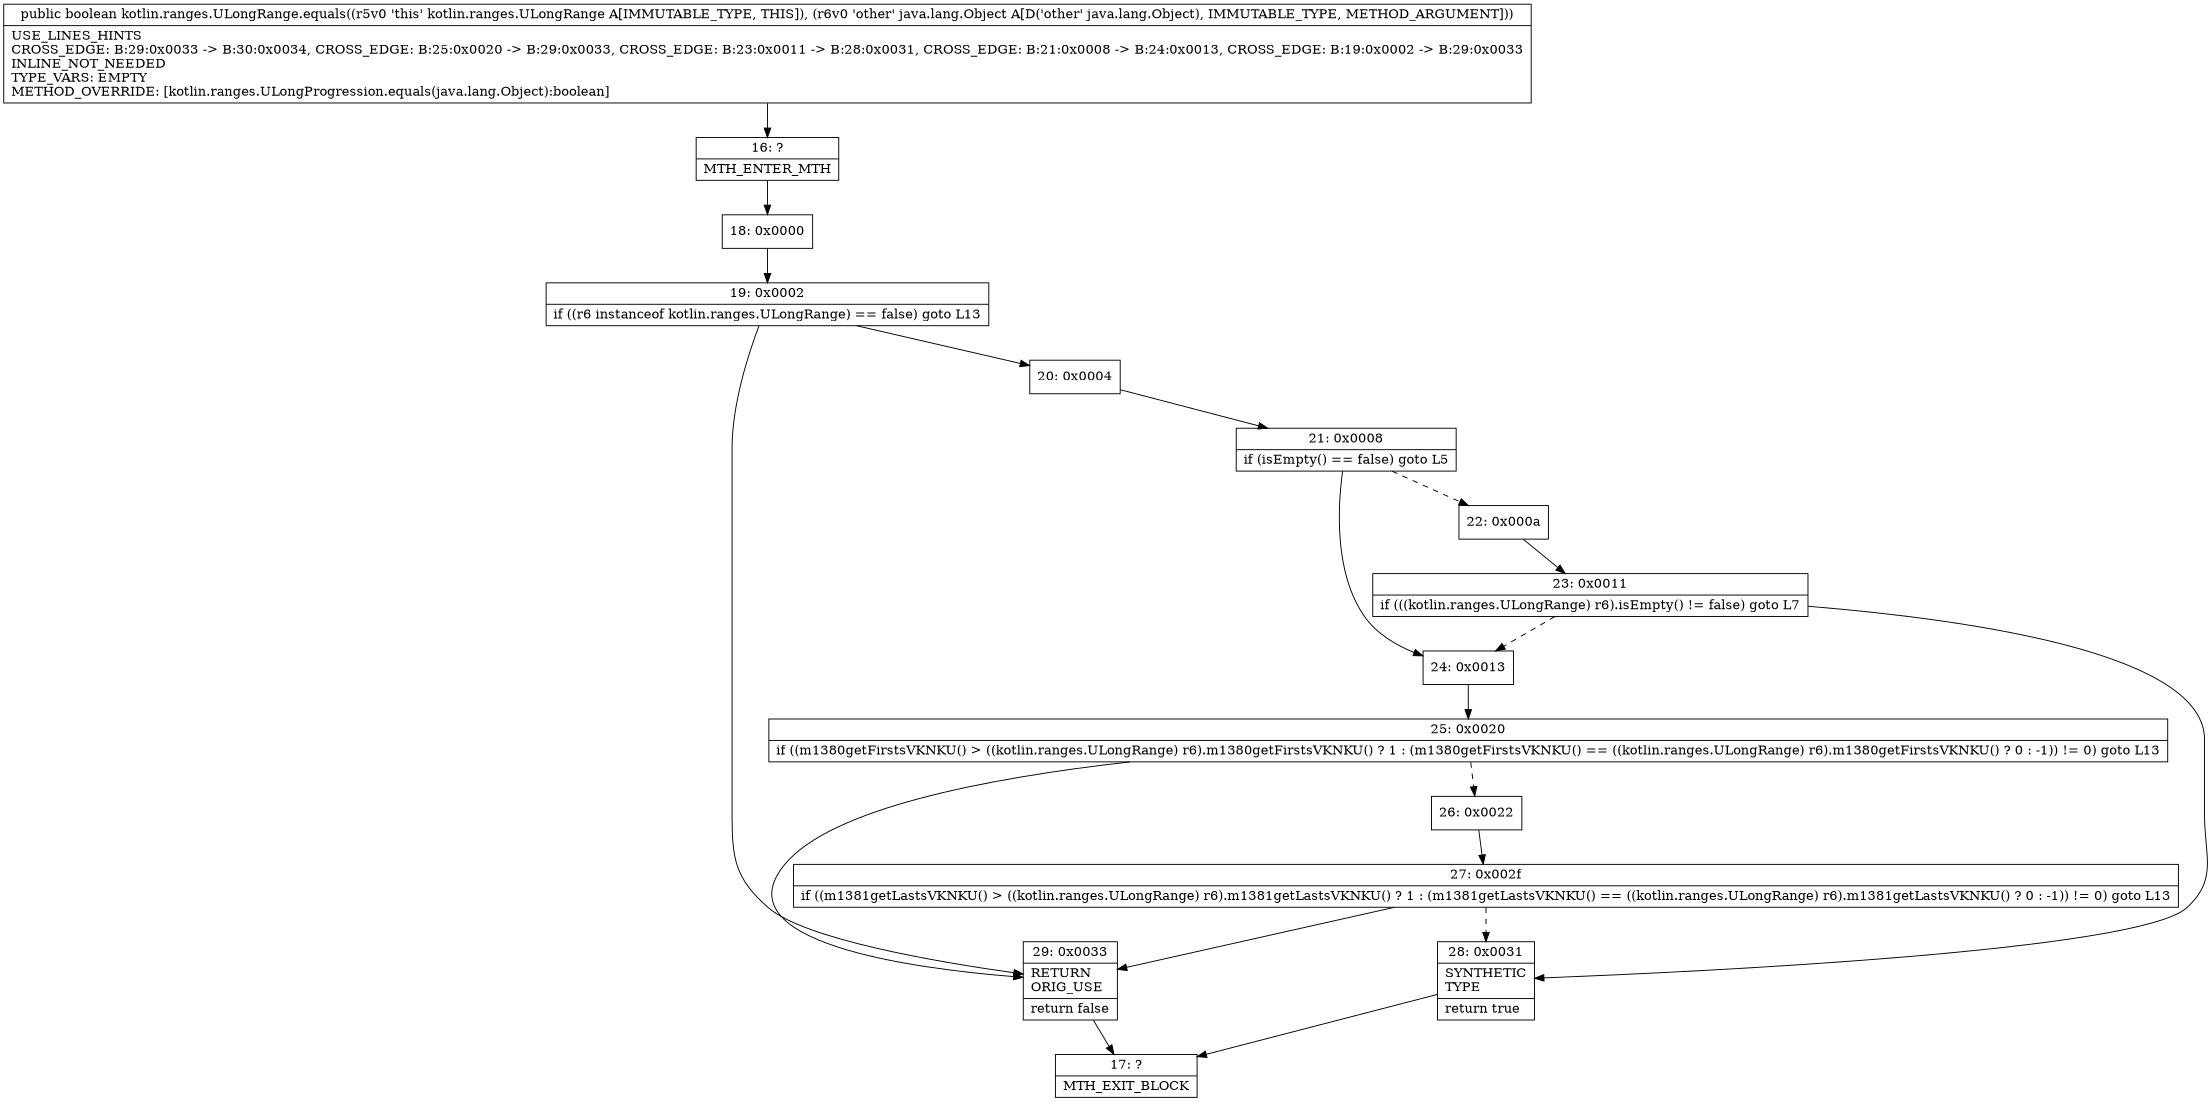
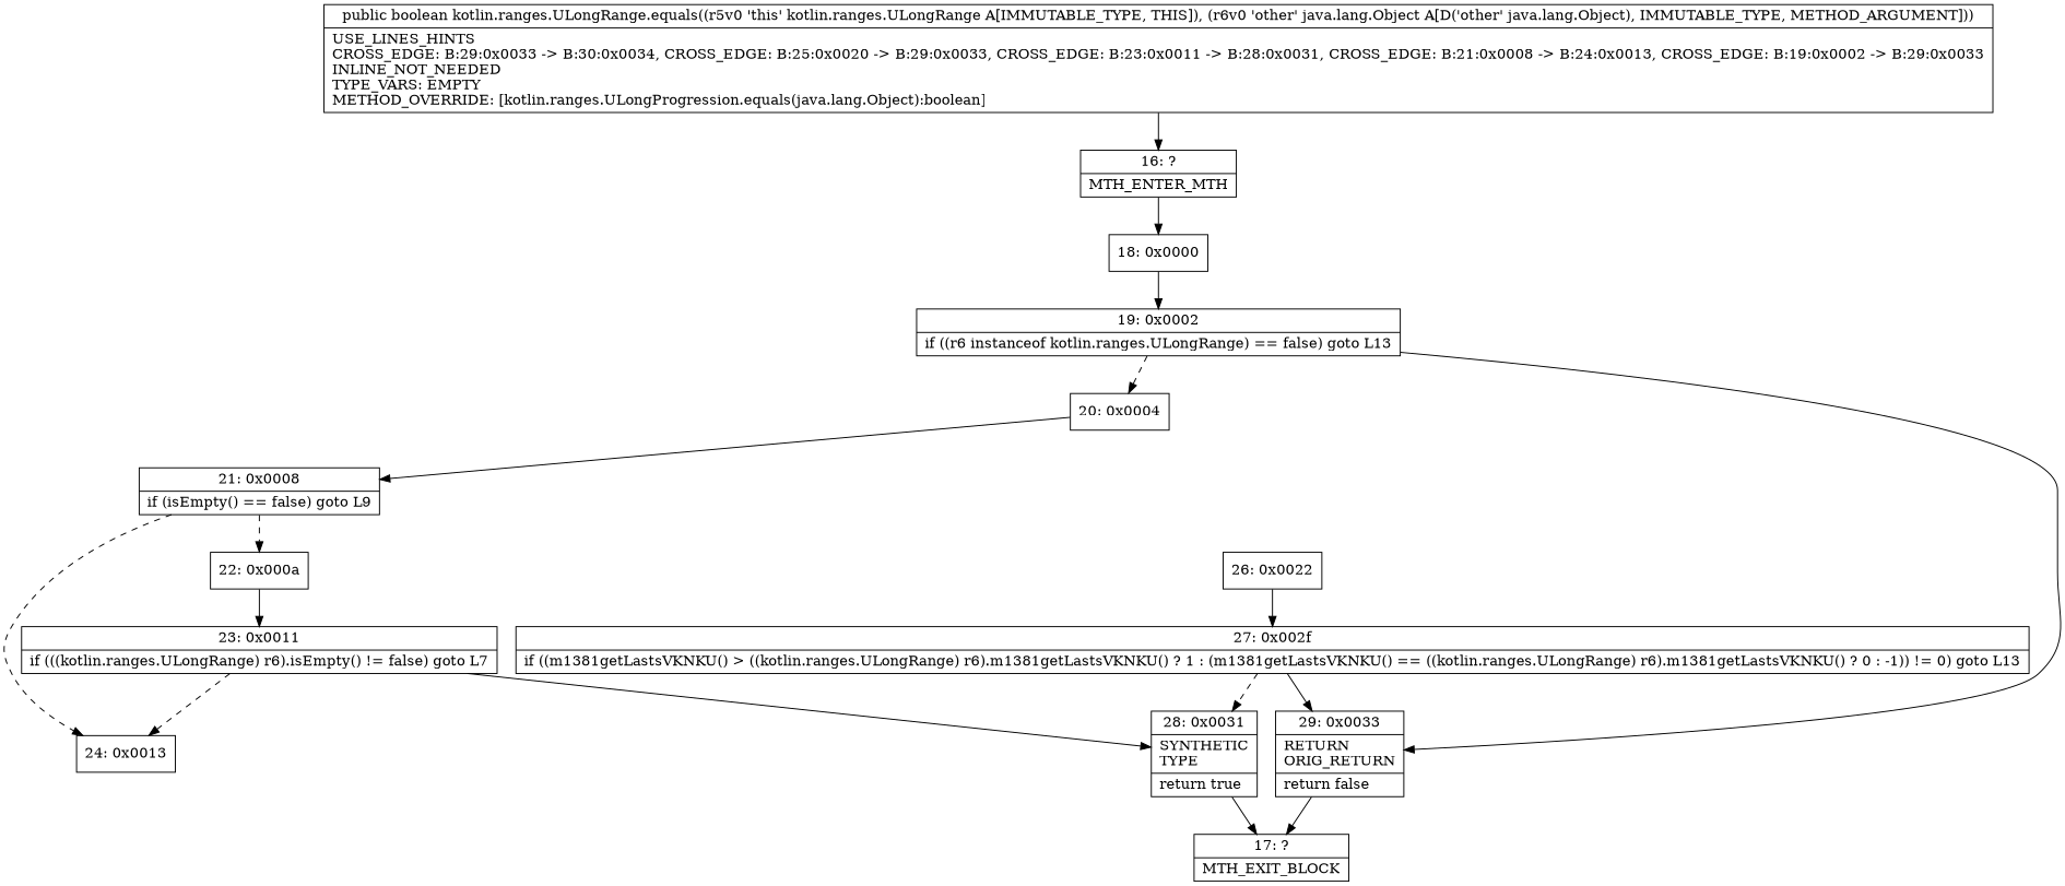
  digraph {
    node [shape=record]
    n1 [label="{16\:\ ?|MTH_ENTER_MTH\l}"]
    n2 [label="{18\:\ 0x0000}"]
    n3 [label="{19\:\ 0x0002|if ((r6 instanceof kotlin.ranges.ULongRange) == false) goto L13\l}"]
    n4 [label="{20\:\ 0x0004}"]
-   n5 [label="{29\:\ 0x0033|RETURN\lORIG_USE\l|return false\l}"]
-   n6 [label="{21\:\ 0x0008|if (isEmpty() == false) goto L5\l}"]
+   n5 [label="{29\:\ 0x0033|RETURN\lORIG_RETURN\l|return false\l}"]
+   n6 [label="{21\:\ 0x0008|if (isEmpty() == false) goto L9\l}"]
    n7 [label="{17\:\ ?|MTH_EXIT_BLOCK\l}"]
    n8 [label="{22\:\ 0x000a}"]
    n9 [label="{24\:\ 0x0013}"]
    n10 [label="{23\:\ 0x0011|if (((kotlin.ranges.ULongRange) r6).isEmpty() != false) goto L7\l}"]
-   n11 [label="{25\:\ 0x0020|if ((m1380getFirstsVKNKU() \> ((kotlin.ranges.ULongRange) r6).m1380getFirstsVKNKU() ? 1 : (m1380getFirstsVKNKU() == ((kotlin.ranges.ULongRange) r6).m1380getFirstsVKNKU() ? 0 : \-1)) != 0) goto L13\l}"]
    n12 [label="{28\:\ 0x0031|SYNTHETIC\lTYPE\l|return true\l}"]
    n13 [label="{26\:\ 0x0022}"]
    n14 [label="{27\:\ 0x002f|if ((m1381getLastsVKNKU() \> ((kotlin.ranges.ULongRange) r6).m1381getLastsVKNKU() ? 1 : (m1381getLastsVKNKU() == ((kotlin.ranges.ULongRange) r6).m1381getLastsVKNKU() ? 0 : \-1)) != 0) goto L13\l}"]
    n15 [label="{public boolean kotlin.ranges.ULongRange.equals((r5v0 'this' kotlin.ranges.ULongRange A[IMMUTABLE_TYPE, THIS]), (r6v0 'other' java.lang.Object A[D('other' java.lang.Object), IMMUTABLE_TYPE, METHOD_ARGUMENT]))  | USE_LINES_HINTS\lCROSS_EDGE: B:29:0x0033 \-\> B:30:0x0034, CROSS_EDGE: B:25:0x0020 \-\> B:29:0x0033, CROSS_EDGE: B:23:0x0011 \-\> B:28:0x0031, CROSS_EDGE: B:21:0x0008 \-\> B:24:0x0013, CROSS_EDGE: B:19:0x0002 \-\> B:29:0x0033\lINLINE_NOT_NEEDED\lTYPE_VARS: EMPTY\lMETHOD_OVERRIDE: [kotlin.ranges.ULongProgression.equals(java.lang.Object):boolean]\l}"]
    n1 -> n2
    n2 -> n3
-   n3 -> n4 [style=solid]
+   n3 -> n4 [style=dashed]
    n3 -> n5
    n4 -> n6
    n5 -> n7
    n6 -> n8 [style=dashed]
-   n6 -> n9
+   n6 -> n9 [style=dashed]
    n8 -> n10
-   n9 -> n11
    n10 -> n9 [style=dashed]
    n10 -> n12
-   n11 -> n5
-   n11 -> n13 [style=dashed]
    n12 -> n7
    n13 -> n14
    n14 -> n5
    n14 -> n12 [style=dashed]
    n15 -> n1
  }
